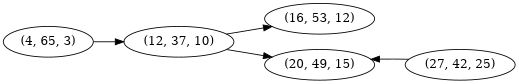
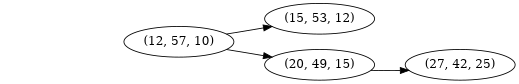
  digraph {
    rankdir=LR
-   "(4, 65, 3)"
-   "(12, 57, 10)" [label="(12, 37, 10)"]
-   "(16, 53, 12)"
+   "(12, 57, 10)"
+   "(16, 53, 12)" [label="(15, 53, 12)"]
    "(20, 49, 15)"
    n5 [label="(27, 42, 25)"]
-   "(4, 65, 3)" -> "(12, 57, 10)"
    "(12, 57, 10)" -> "(16, 53, 12)"
    "(12, 57, 10)" -> "(20, 49, 15)"
-   n5 -> "(20, 49, 15)"
+   "(20, 49, 15)" -> n5
  }
